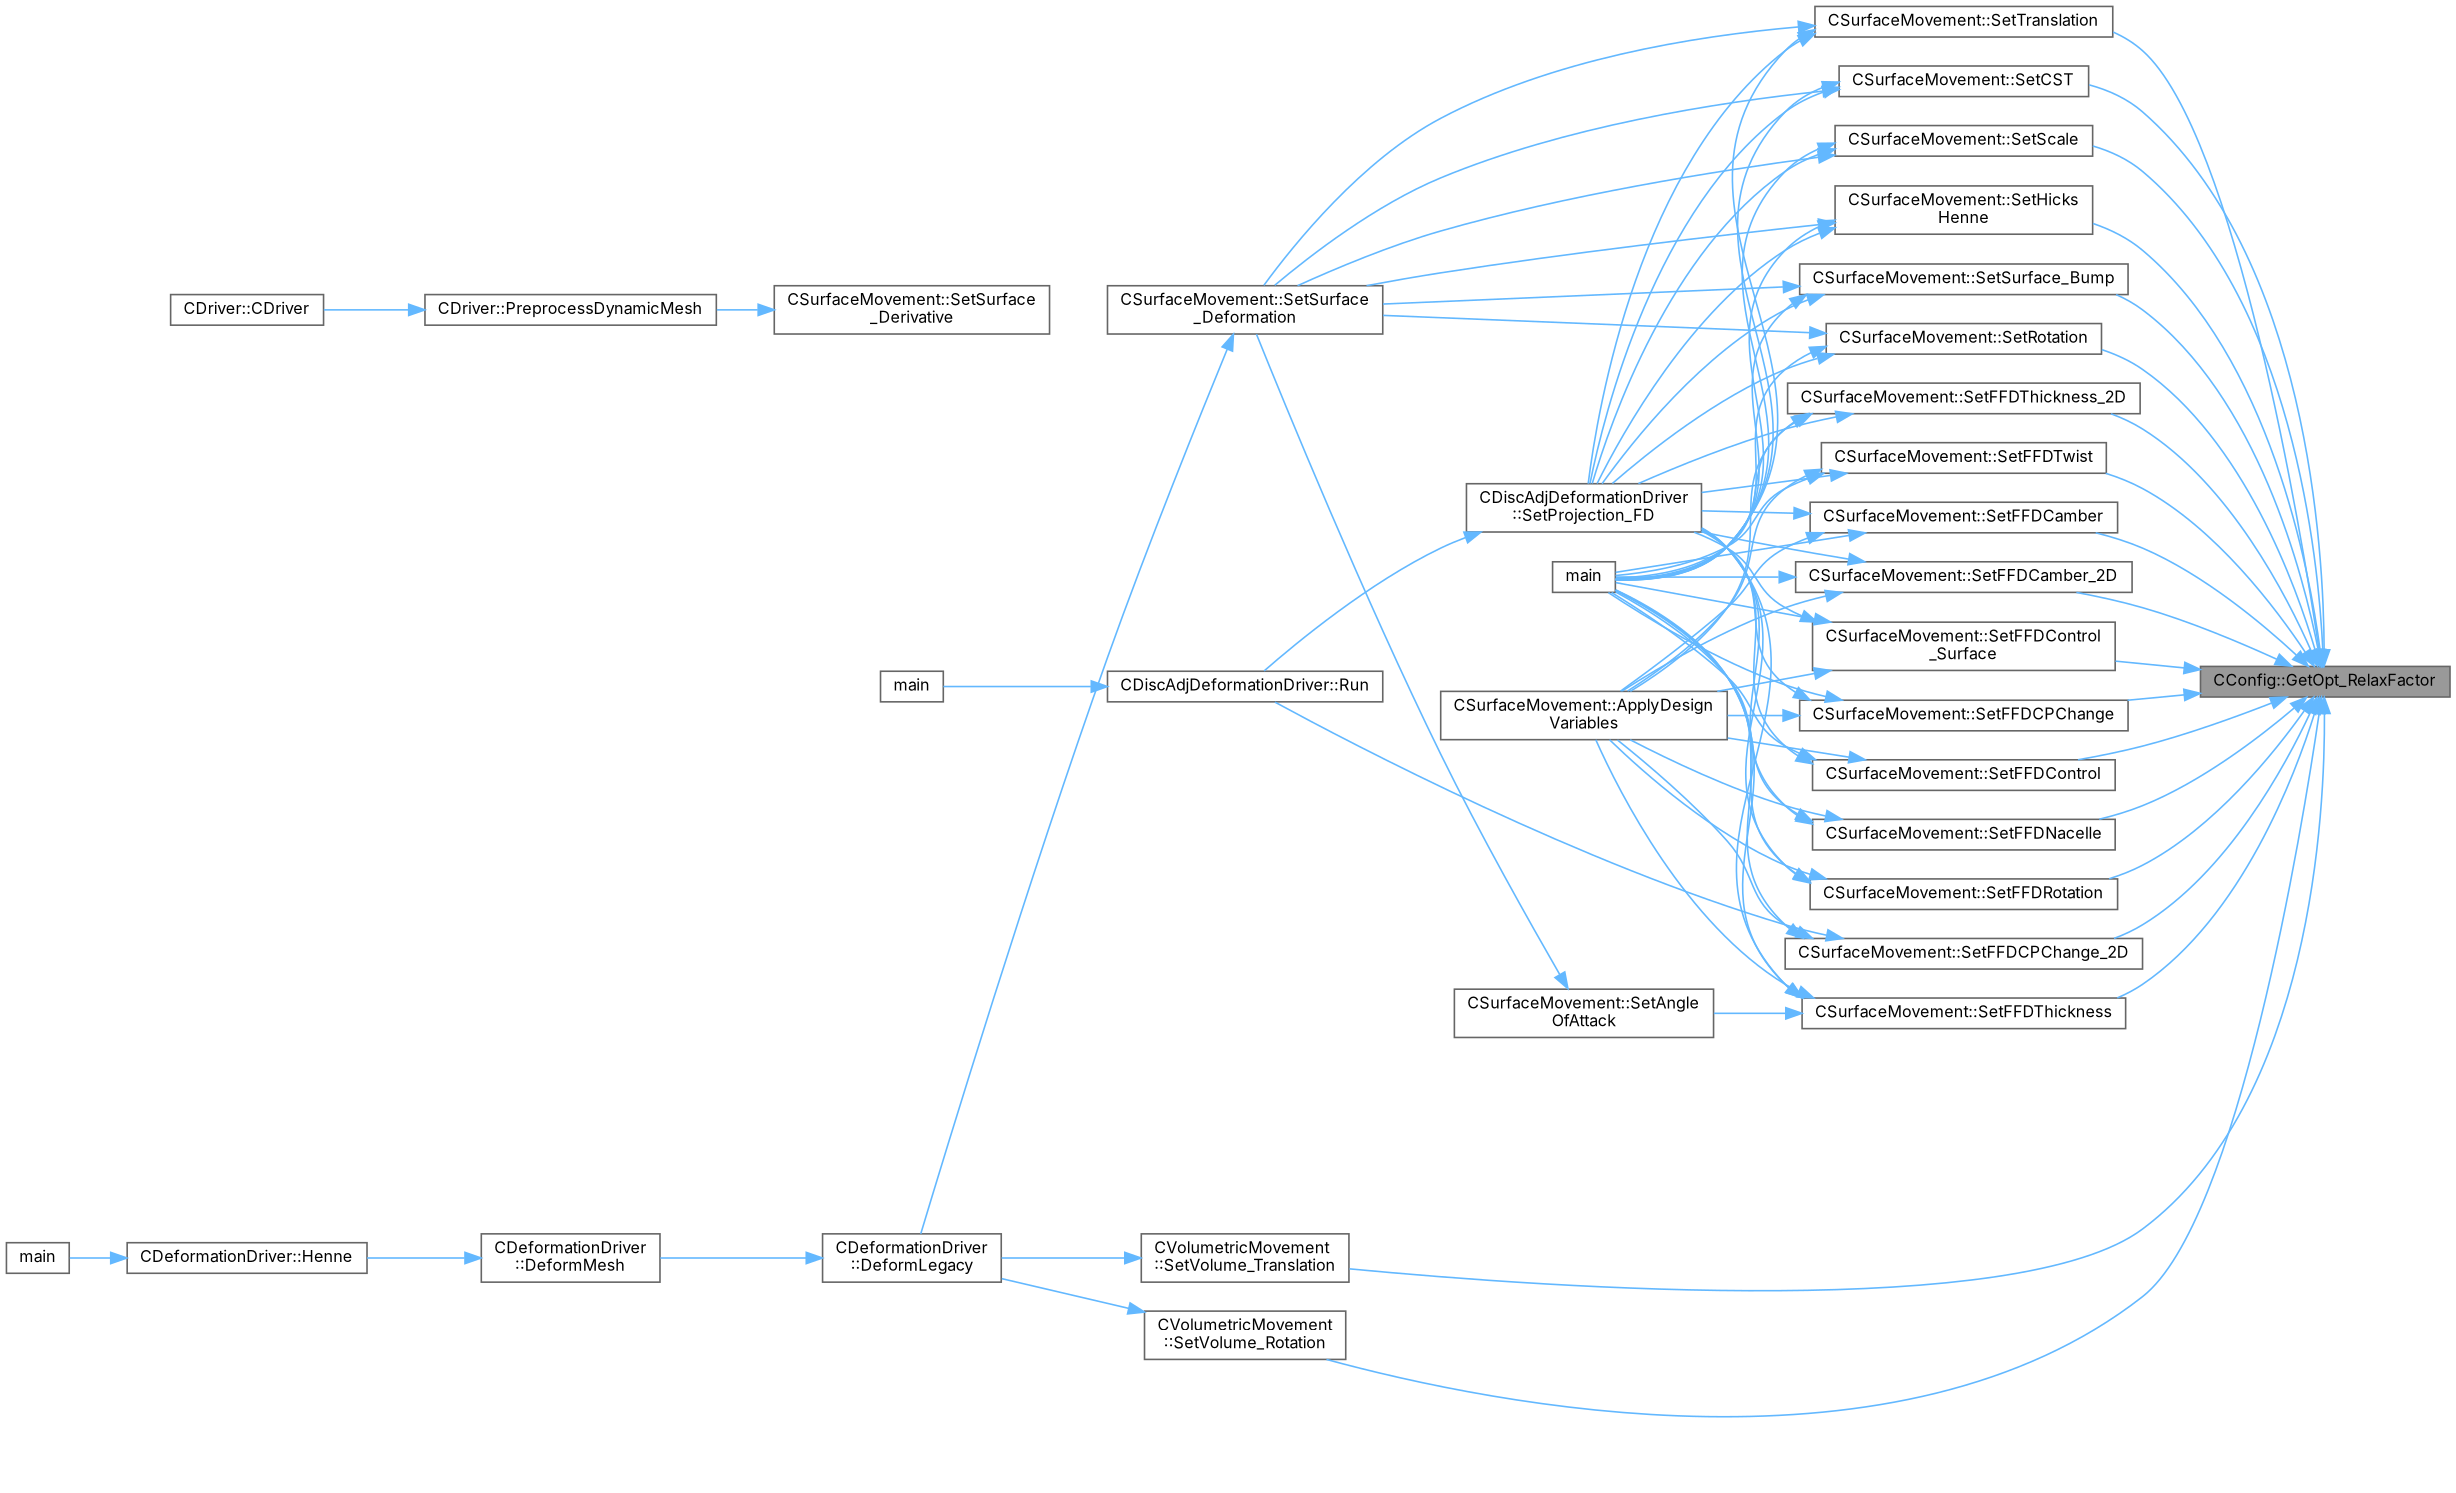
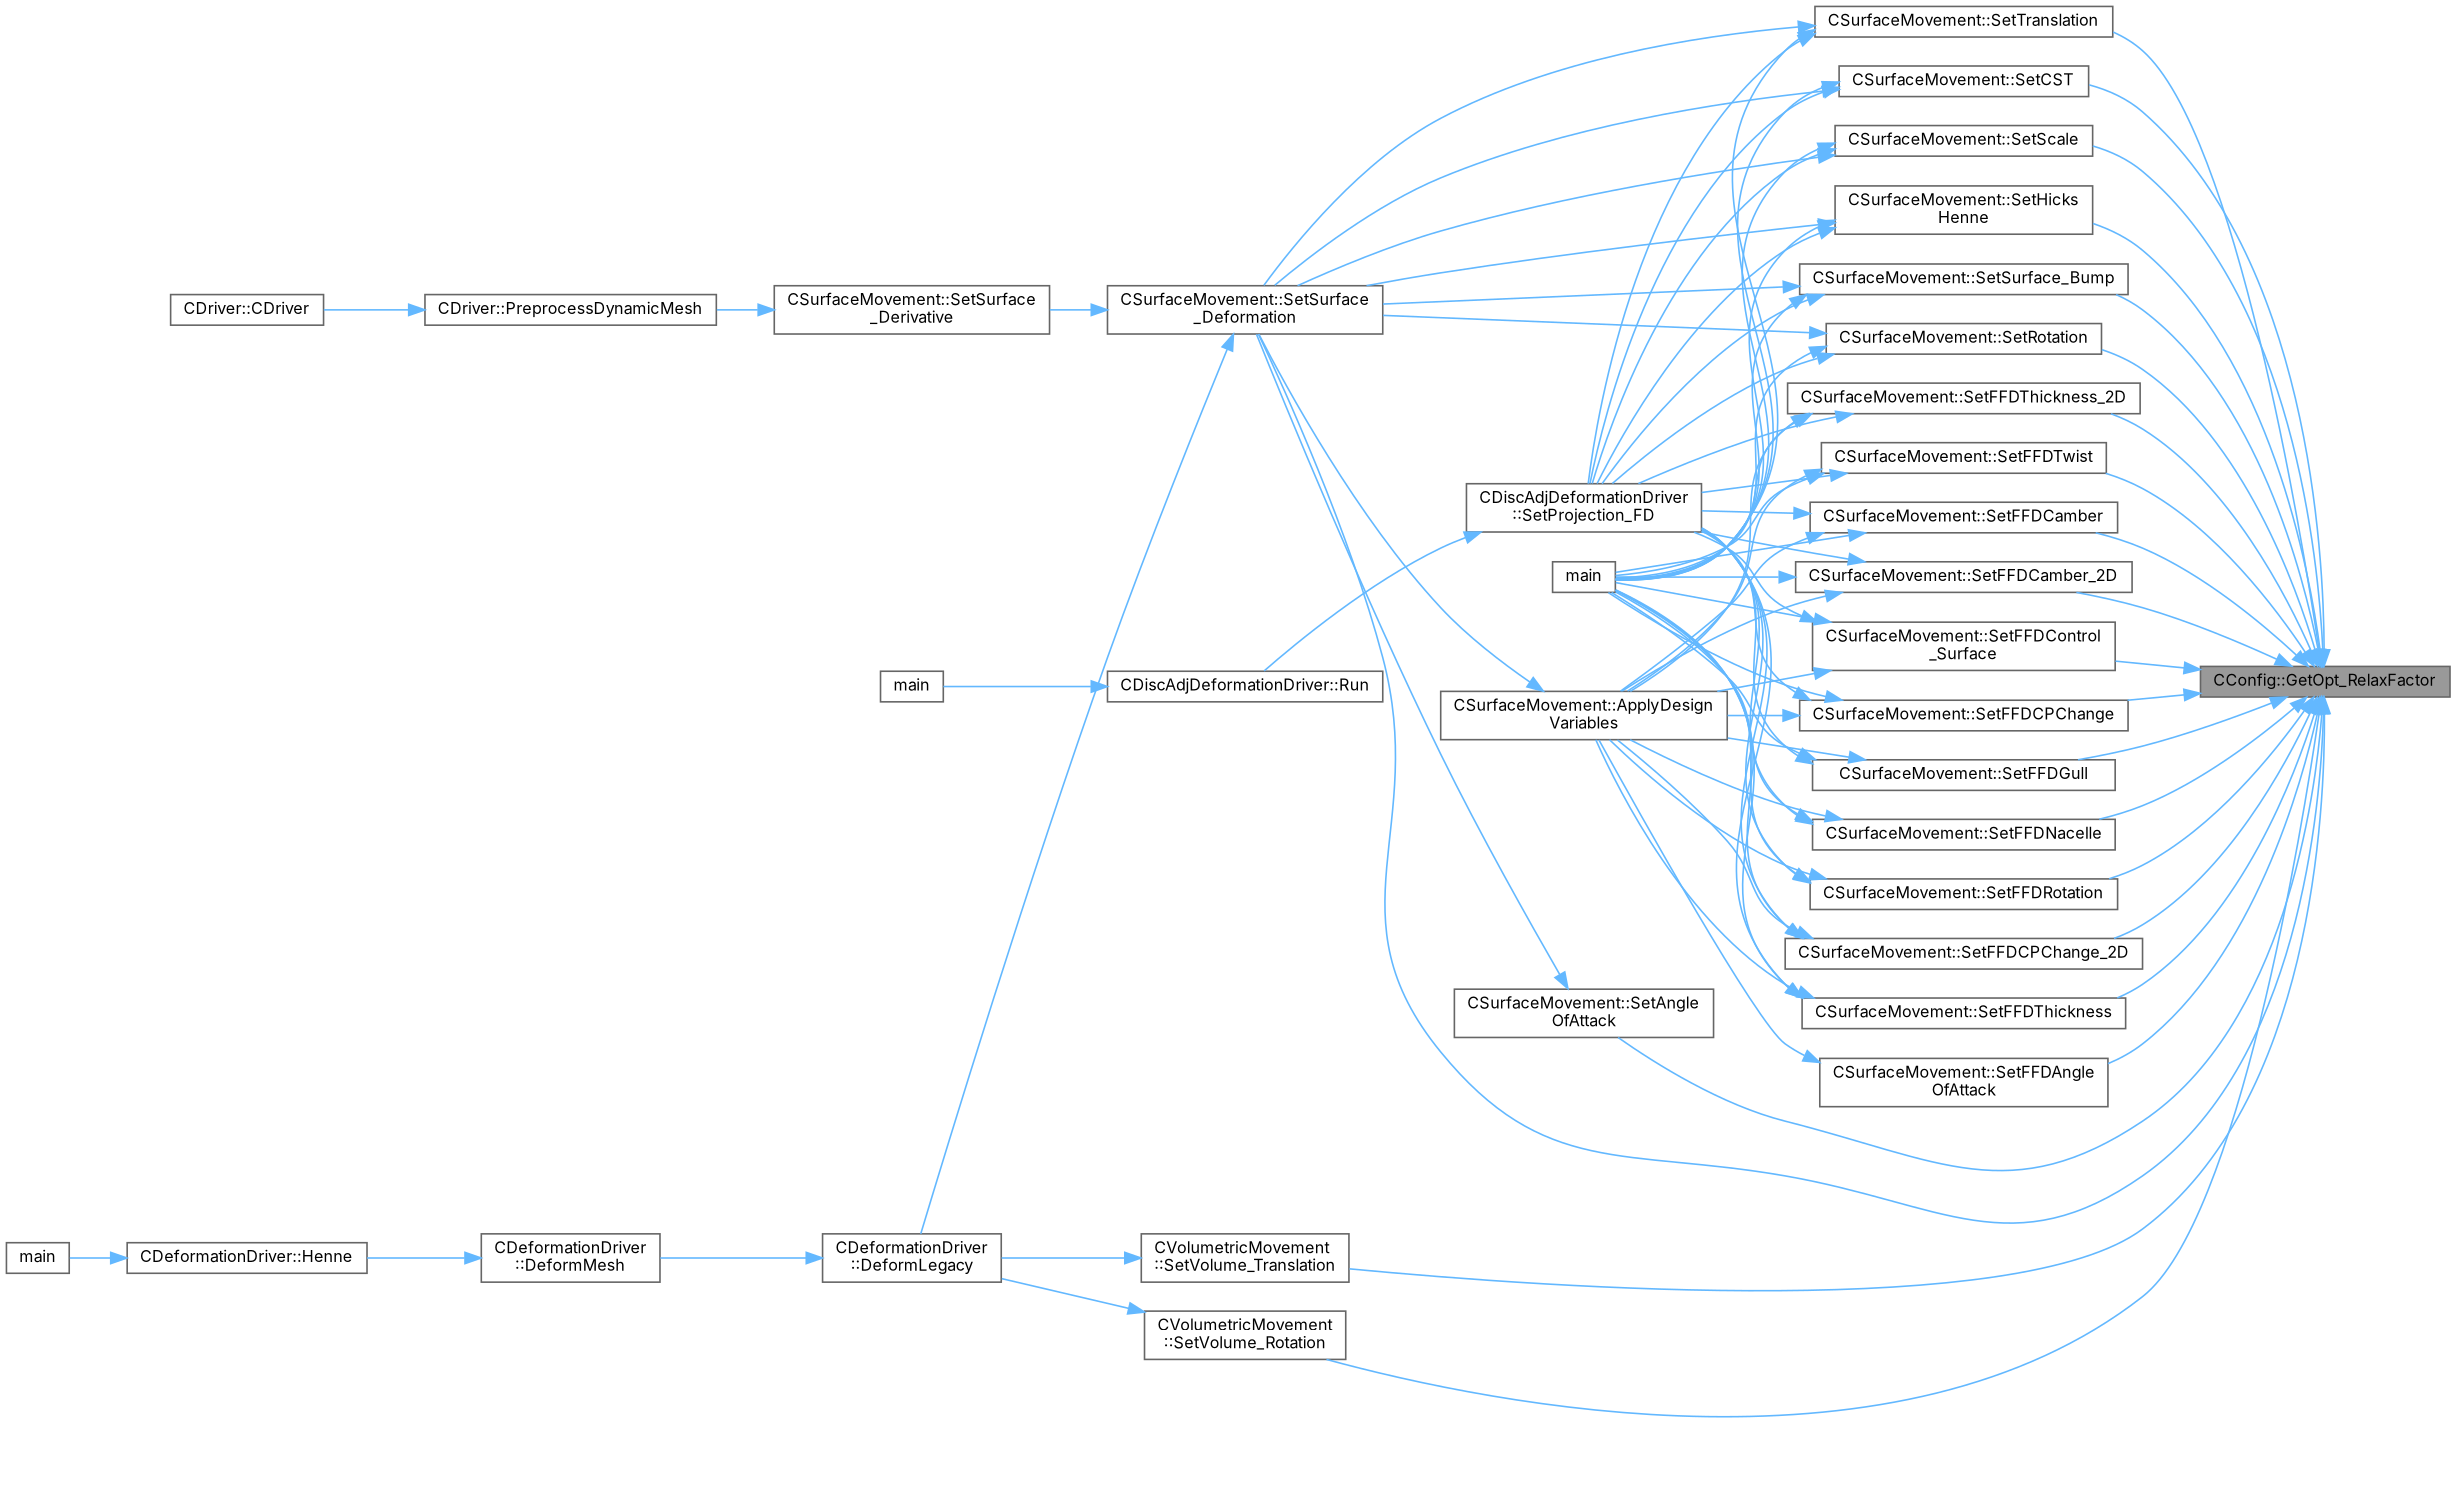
  digraph {
    fontname=Inter
    rankdir=RL
    node [color=grey40 fillcolor=white fontname=Inter fontsize=10 shape=box style=filled]
    edge [color=steelblue1 dir=back fontname=Inter fontsize=10 labelfontname=Helvetica labelfontsize=10 style=solid]
    n1 [color=gray40 fillcolor=grey60 fontcolor=black height=0.2 label="CConfig::GetOpt_RelaxFactor" width=0.4]
    n2 [height=0.2 label="CSurfaceMovement::SetAngle\lOfAttack" width=0.4]
    n3 [height=0.2 label="CSurfaceMovement::SetSurface\l_Deformation" width=0.4]
    n4 [height=0.2 label="CSurfaceMovement::SetCST" width=0.4]
+   n5 [height=0.2 label="CSurfaceMovement::SetFFDAngle\lOfAttack" width=0.4]
    n6 [height=0.2 label="CSurfaceMovement::SetFFDCamber" width=0.4]
    n7 [height=0.2 label="CSurfaceMovement::SetFFDCamber_2D" width=0.4]
    n8 [height=0.2 label="CSurfaceMovement::SetFFDControl\l_Surface" width=0.4]
    n9 [height=0.2 label="CSurfaceMovement::SetFFDCPChange" width=0.4]
    n10 [height=0.2 label="CSurfaceMovement::SetFFDCPChange_2D" width=0.4]
-   n11 [height=0.2 label="CSurfaceMovement::SetFFDControl" width=0.4]
+   n11 [height=0.2 label="CSurfaceMovement::SetFFDGull" width=0.4]
    n12 [height=0.2 label="CSurfaceMovement::SetFFDNacelle" width=0.4]
    n13 [height=0.2 label="CSurfaceMovement::SetFFDRotation" width=0.4]
    n14 [height=0.2 label="CSurfaceMovement::SetFFDThickness" width=0.4]
    n15 [height=0.2 label="CSurfaceMovement::SetFFDThickness_2D" width=0.4]
    n16 [height=0.2 label="CSurfaceMovement::SetFFDTwist" width=0.4]
    n17 [height=0.2 label="CSurfaceMovement::SetHicks\lHenne" width=0.4]
    n18 [height=0.2 label="CSurfaceMovement::SetRotation" width=0.4]
    n19 [height=0.2 label="CSurfaceMovement::SetScale" width=0.4]
    n20 [height=0.2 label="CSurfaceMovement::SetSurface_Bump" width=0.4]
    n21 [height=0.2 label="CSurfaceMovement::SetTranslation" width=0.4]
    n22 [height=0.2 label="CVolumetricMovement\l::SetVolume_Rotation" width=0.4]
    n23 [height=0.2 label="CVolumetricMovement\l::SetVolume_Translation" width=0.4]
    n24 [height=0.2 label="CDeformationDriver\l::DeformLegacy" width=0.4]
    n25 [height=0.2 label="CSurfaceMovement::SetSurface\l_Derivative" width=0.4]
    n26 [height=0.2 label=main width=0.4]
    n27 [height=0.2 label="CDiscAdjDeformationDriver\l::SetProjection_FD" width=0.4]
    n28 [height=0.2 label="CSurfaceMovement::ApplyDesign\lVariables" width=0.4]
    n29 [height=0.2 label="CDeformationDriver\l::DeformMesh" width=0.4]
    n30 [height=0.2 label="CDriver::PreprocessDynamicMesh" width=0.4]
    n31 [height=0.2 label="CDeformationDriver::Henne" width=0.4]
    n32 [height=0.2 label=main width=0.4]
    n33 [height=0.2 label="CDiscAdjDeformationDriver::Run" width=0.4]
    n34 [height=0.2 label=main width=0.4]
    n35 [height=0.2 label="CDriver::CDriver" width=0.4]
-   n14 -> n2
+   n1 -> n2
+   n1 -> n3
    n1 -> n4
+   n1 -> n5
    n1 -> n6
    n1 -> n7
    n1 -> n8
    n1 -> n9
    n1 -> n10
    n1 -> n11
    n1 -> n12
    n1 -> n13
    n1 -> n14
    n1 -> n15
    n1 -> n16
    n1 -> n17
    n1 -> n18
    n1 -> n19
    n1 -> n20
    n1 -> n21
    n1 -> n22
    n1 -> n23
    n2 -> n3
    n3 -> n24
+   n3 -> n25
    n4 -> n3
    n4 -> n26
    n4 -> n27
+   n5 -> n28
    n6 -> n26
    n6 -> n27
    n6 -> n28
    n7 -> n26
    n7 -> n27
    n7 -> n28
    n8 -> n26
    n8 -> n27
    n8 -> n28
    n9 -> n26
    n9 -> n27
    n9 -> n28
    n10 -> n26
-   n10 -> n33
+   n10 -> n27
    n10 -> n28
    n11 -> n26
    n11 -> n27
    n11 -> n28
    n12 -> n26
    n12 -> n27
    n12 -> n28
    n13 -> n26
    n13 -> n27
    n13 -> n28
    n14 -> n26
    n14 -> n27
    n14 -> n28
    n15 -> n26
    n15 -> n27
    n15 -> n28
    n16 -> n26
    n16 -> n27
    n16 -> n28
    n17 -> n3
    n17 -> n26
    n17 -> n27
    n18 -> n3
    n18 -> n26
    n18 -> n27
    n19 -> n3
    n19 -> n26
    n19 -> n27
    n20 -> n3
    n20 -> n26
    n20 -> n27
    n21 -> n3
    n21 -> n26
    n21 -> n27
    n22 -> n24
    n23 -> n24
    n24 -> n29
    n25 -> n30
    n27 -> n33
+   n28 -> n3
    n29 -> n31
    n30 -> n35
    n31 -> n32
    n33 -> n34
  }
